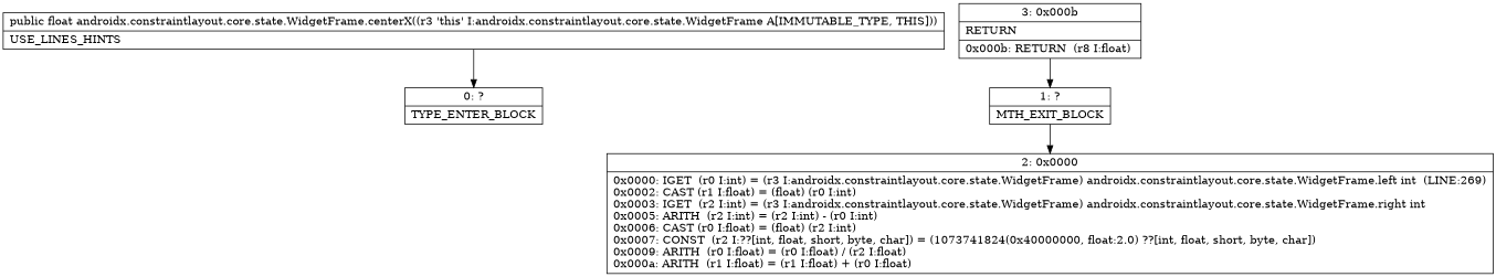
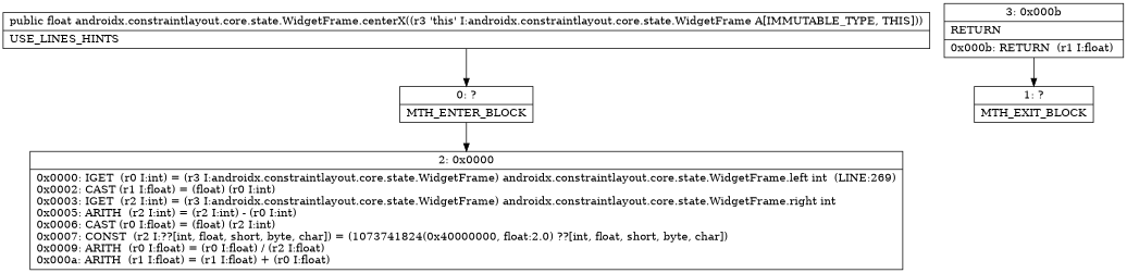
  digraph {
    node [shape=record]
-   n1 [label="{0\:\ ?|TYPE_ENTER_BLOCK\l}"]
+   n1 [label="{0\:\ ?|MTH_ENTER_BLOCK\l}"]
    n2 [label="{2\:\ 0x0000|0x0000: IGET  (r0 I:int) = (r3 I:androidx.constraintlayout.core.state.WidgetFrame) androidx.constraintlayout.core.state.WidgetFrame.left int  (LINE:269)\l0x0002: CAST (r1 I:float) = (float) (r0 I:int) \l0x0003: IGET  (r2 I:int) = (r3 I:androidx.constraintlayout.core.state.WidgetFrame) androidx.constraintlayout.core.state.WidgetFrame.right int \l0x0005: ARITH  (r2 I:int) = (r2 I:int) \- (r0 I:int) \l0x0006: CAST (r0 I:float) = (float) (r2 I:int) \l0x0007: CONST  (r2 I:??[int, float, short, byte, char]) = (1073741824(0x40000000, float:2.0) ??[int, float, short, byte, char]) \l0x0009: ARITH  (r0 I:float) = (r0 I:float) \/ (r2 I:float) \l0x000a: ARITH  (r1 I:float) = (r1 I:float) + (r0 I:float) \l}"]
-   n3 [label="{3\:\ 0x000b|RETURN\l|0x000b: RETURN  (r8 I:float) \l}"]
+   n3 [label="{3\:\ 0x000b|RETURN\l|0x000b: RETURN  (r1 I:float) \l}"]
    n4 [label="{1\:\ ?|MTH_EXIT_BLOCK\l}"]
    n5 [label="{public float androidx.constraintlayout.core.state.WidgetFrame.centerX((r3 'this' I:androidx.constraintlayout.core.state.WidgetFrame A[IMMUTABLE_TYPE, THIS]))  | USE_LINES_HINTS\l}"]
-   n4 -> n2
+   n1 -> n2
    n3 -> n4
    n5 -> n1
  }
